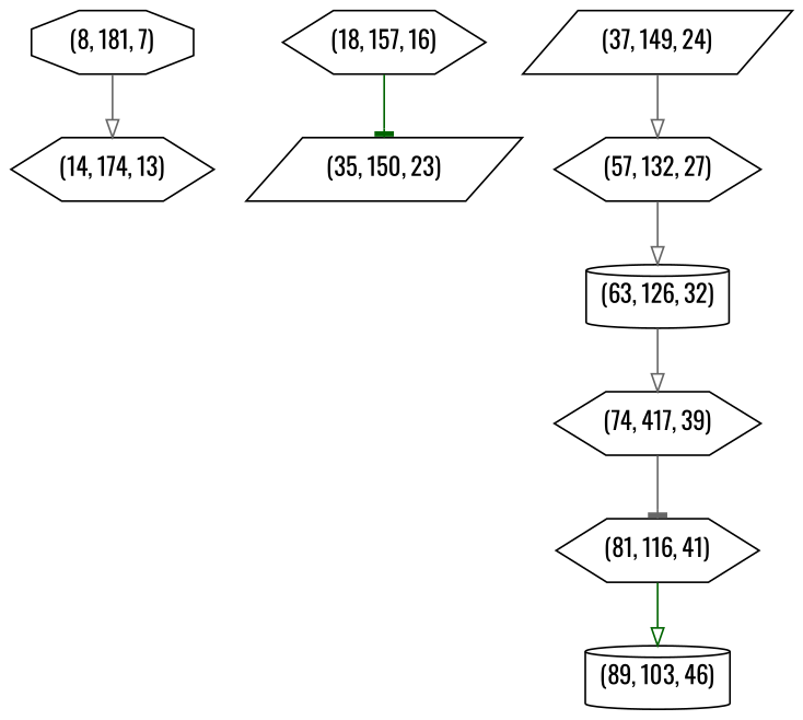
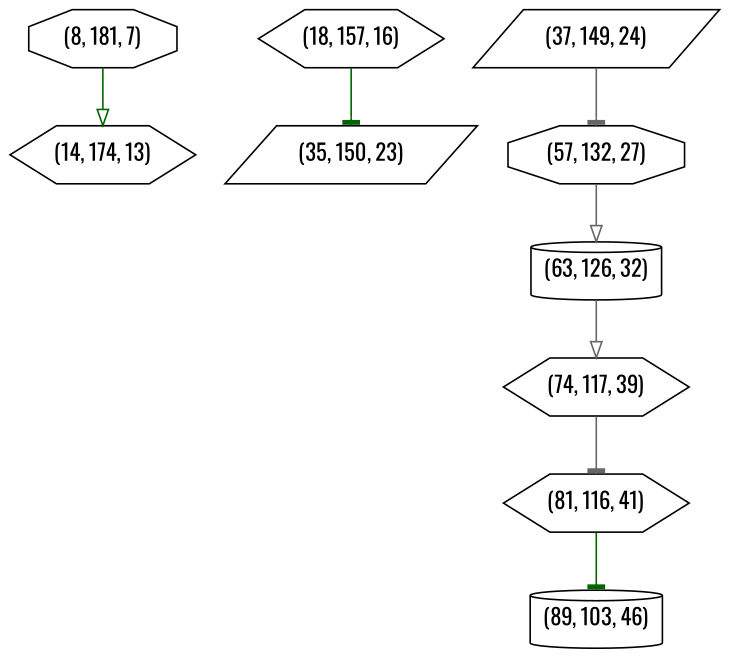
  digraph {
    fontname=Oswald
    node [fontname=Oswald shape=hexagon]
    edge [arrowhead=tee color=gray40 fontname=Oswald]
    "(8, 181, 7)" [shape=octagon]
    "(14, 174, 13)"
    "(35, 150, 23)" [shape=parallelogram]
    "(18, 157, 16)"
    "(37, 149, 24)" [shape=parallelogram]
-   "(57, 132, 27)"
+   "(57, 132, 27)" [shape=octagon]
    "(63, 126, 32)" [shape=cylinder]
-   "(74, 117, 39)" [label="(74, 417, 39)"]
+   "(74, 117, 39)"
    n9 [label="(81, 116, 41)"]
    "(89, 103, 46)" [shape=cylinder]
-   "(8, 181, 7)" -> "(14, 174, 13)" [arrowhead=onormal]
+   "(8, 181, 7)" -> "(14, 174, 13)" [arrowhead=onormal color=darkgreen]
    "(18, 157, 16)" -> "(35, 150, 23)" [color=darkgreen]
-   "(37, 149, 24)" -> "(57, 132, 27)" [arrowhead=onormal]
+   "(37, 149, 24)" -> "(57, 132, 27)"
    "(57, 132, 27)" -> "(63, 126, 32)" [arrowhead=onormal]
    "(63, 126, 32)" -> "(74, 117, 39)" [arrowhead=onormal]
    "(74, 117, 39)" -> n9
-   n9 -> "(89, 103, 46)" [arrowhead=onormal color=darkgreen]
+   n9 -> "(89, 103, 46)" [color=darkgreen]
  }
